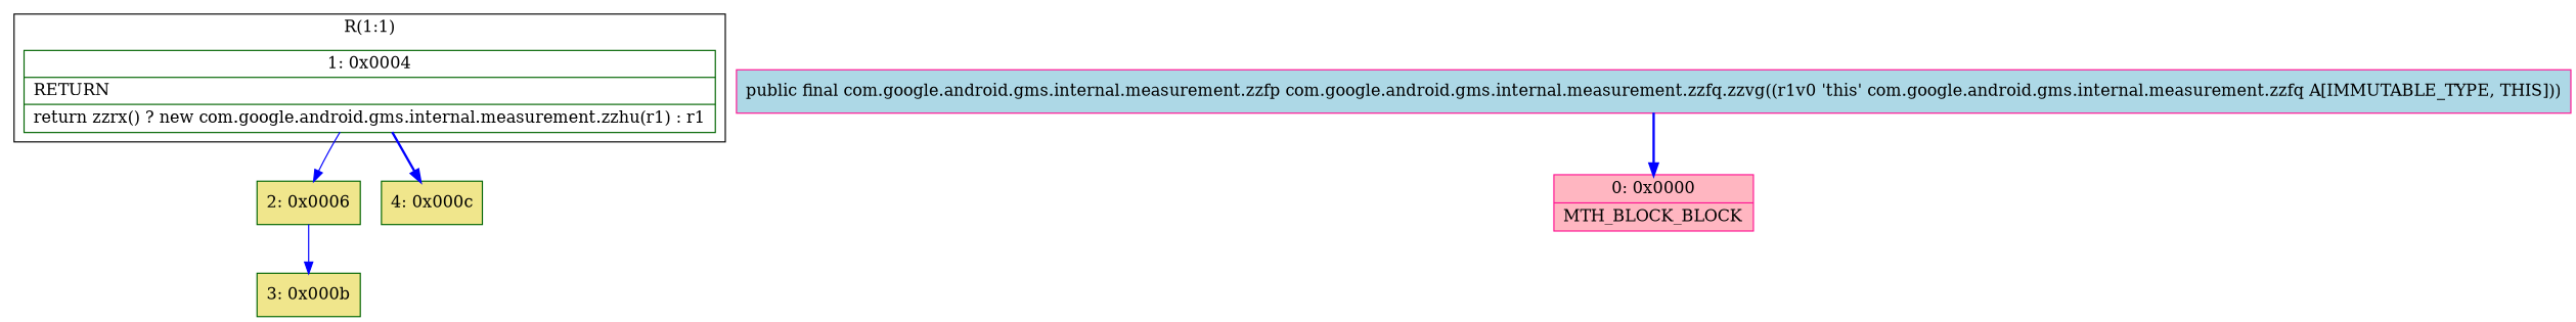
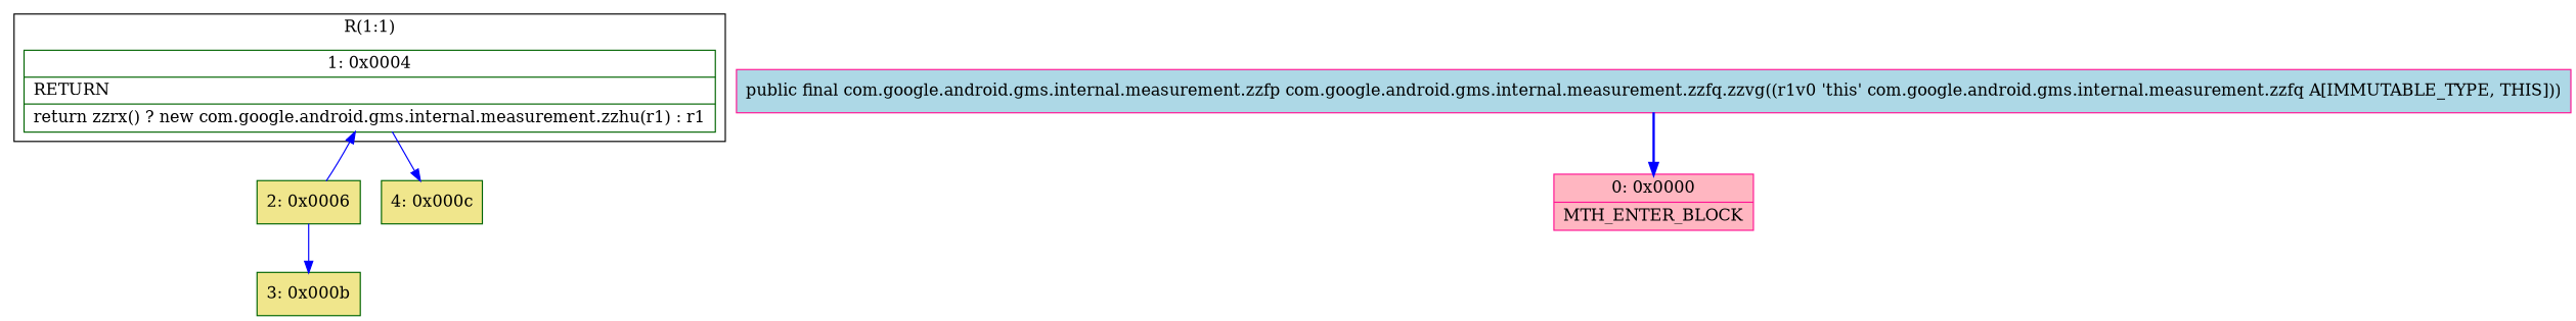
  digraph {
    node [color=darkgreen fillcolor=khaki shape=record style=filled]
    edge [color=blue style=solid]
    n1 [fillcolor=white label="{1\:\ 0x0004|RETURN\l|return zzrx() ? new com.google.android.gms.internal.measurement.zzhu(r1) : r1\l}"]
    n2 [label="{2\:\ 0x0006}"]
    n3 [label="{4\:\ 0x000c}"]
    n4 [label="{3\:\ 0x000b}"]
-   n5 [color=deeppink fillcolor=lightpink label="{0\:\ 0x0000|MTH_BLOCK_BLOCK\l}"]
+   n5 [color=deeppink fillcolor=lightpink label="{0\:\ 0x0000|MTH_ENTER_BLOCK\l}"]
    n6 [color=deeppink fillcolor=lightblue label="{public final com.google.android.gms.internal.measurement.zzfp com.google.android.gms.internal.measurement.zzfq.zzvg((r1v0 'this' com.google.android.gms.internal.measurement.zzfq A[IMMUTABLE_TYPE, THIS])) }"]
    subgraph cluster_1 {
      label="R(1:1)"
      n1
    }
-   n1 -> n2
-   n1 -> n3 [style=bold]
+   n2 -> n1
+   n1 -> n3
    n2 -> n4
    n6 -> n5 [style=bold]
  }
